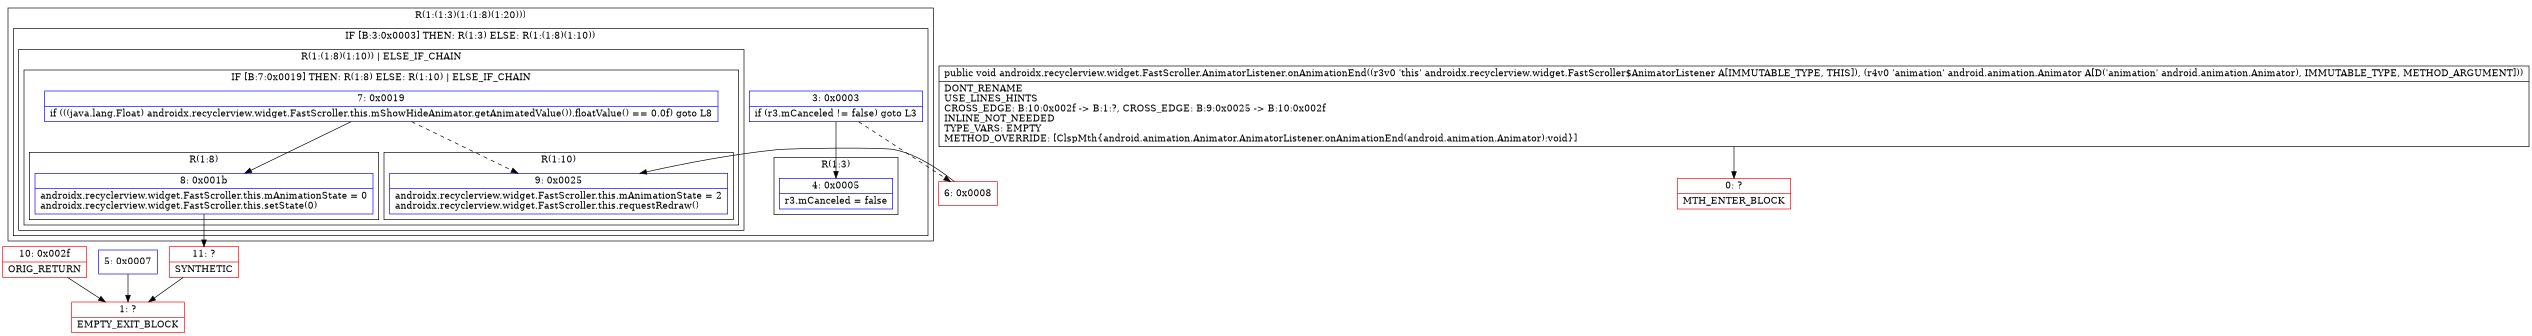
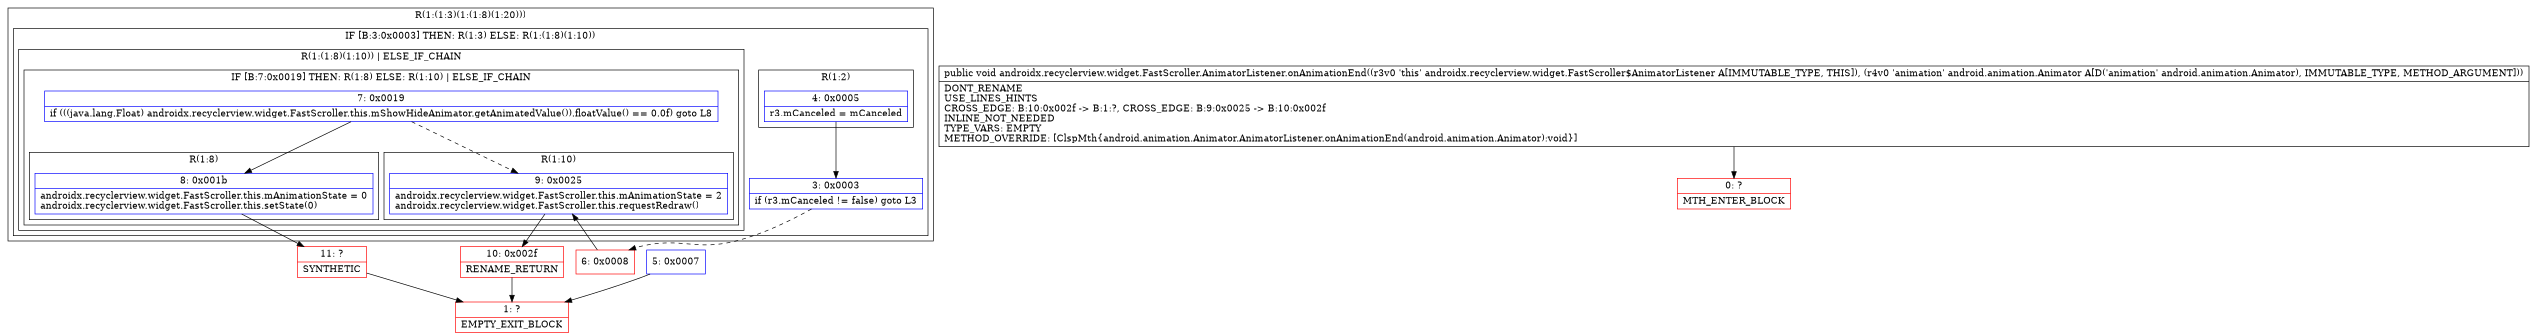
  digraph {
    node [color=blue shape=record]
-   n1 [label="{4\:\ 0x0005|r3.mCanceled = false\l}"]
+   n1 [label="{4\:\ 0x0005|r3.mCanceled = mCanceled\l}"]
    n2 [label="{8\:\ 0x001b|androidx.recyclerview.widget.FastScroller.this.mAnimationState = 0\landroidx.recyclerview.widget.FastScroller.this.setState(0)\l}"]
    n3 [label="{9\:\ 0x0025|androidx.recyclerview.widget.FastScroller.this.mAnimationState = 2\landroidx.recyclerview.widget.FastScroller.this.requestRedraw()\l}"]
    n4 [label="{7\:\ 0x0019|if (((java.lang.Float) androidx.recyclerview.widget.FastScroller.this.mShowHideAnimator.getAnimatedValue()).floatValue() == 0.0f) goto L8\l}"]
    n5 [label="{3\:\ 0x0003|if (r3.mCanceled != false) goto L3\l}"]
    n6 [color=red label="{11\:\ ?|SYNTHETIC\l}"]
-   n7 [color=red label="{10\:\ 0x002f|ORIG_RETURN\l}"]
+   n7 [color=red label="{10\:\ 0x002f|RENAME_RETURN\l}"]
    n8 [color=red label="{6\:\ 0x0008}"]
    n9 [label="{5\:\ 0x0007}"]
    n10 [color=red label="{1\:\ ?|EMPTY_EXIT_BLOCK\l}"]
    n11 [color=red label="{0\:\ ?|MTH_ENTER_BLOCK\l}"]
    n12 [label="{public void androidx.recyclerview.widget.FastScroller.AnimatorListener.onAnimationEnd((r3v0 'this' androidx.recyclerview.widget.FastScroller$AnimatorListener A[IMMUTABLE_TYPE, THIS]), (r4v0 'animation' android.animation.Animator A[D('animation' android.animation.Animator), IMMUTABLE_TYPE, METHOD_ARGUMENT]))  | DONT_RENAME\lUSE_LINES_HINTS\lCROSS_EDGE: B:10:0x002f \-\> B:1:?, CROSS_EDGE: B:9:0x0025 \-\> B:10:0x002f\lINLINE_NOT_NEEDED\lTYPE_VARS: EMPTY\lMETHOD_OVERRIDE: [ClspMth\{android.animation.Animator.AnimatorListener.onAnimationEnd(android.animation.Animator):void\}]\l}" color=""]
    subgraph cluster_1 {
      label="R(1:(1:3)(1:(1:8)(1:20)))"
      subgraph cluster_2 {
        label="IF [B:3:0x0003] THEN: R(1:3) ELSE: R(1:(1:8)(1:10))"
        n5
        subgraph cluster_3 {
-         label="R(1:3)"
+         label="R(1:2)"
          n1
        }
        subgraph cluster_4 {
          label="R(1:(1:8)(1:10)) | ELSE_IF_CHAIN\l"
          subgraph cluster_5 {
            label="IF [B:7:0x0019] THEN: R(1:8) ELSE: R(1:10) | ELSE_IF_CHAIN\l"
            n4
            subgraph cluster_6 {
              label="R(1:8)"
              n2
            }
            subgraph cluster_7 {
              label="R(1:10)"
              n3
            }
          }
        }
      }
    }
    n2 -> n6
+   n3 -> n7
    n4 -> n2
    n4 -> n3 [style=dashed]
-   n5 -> n1
+   n1 -> n5
    n5 -> n8 [style=dashed]
    n6 -> n10
    n7 -> n10
    n8 -> n3
    n9 -> n10
    n12 -> n11
  }
